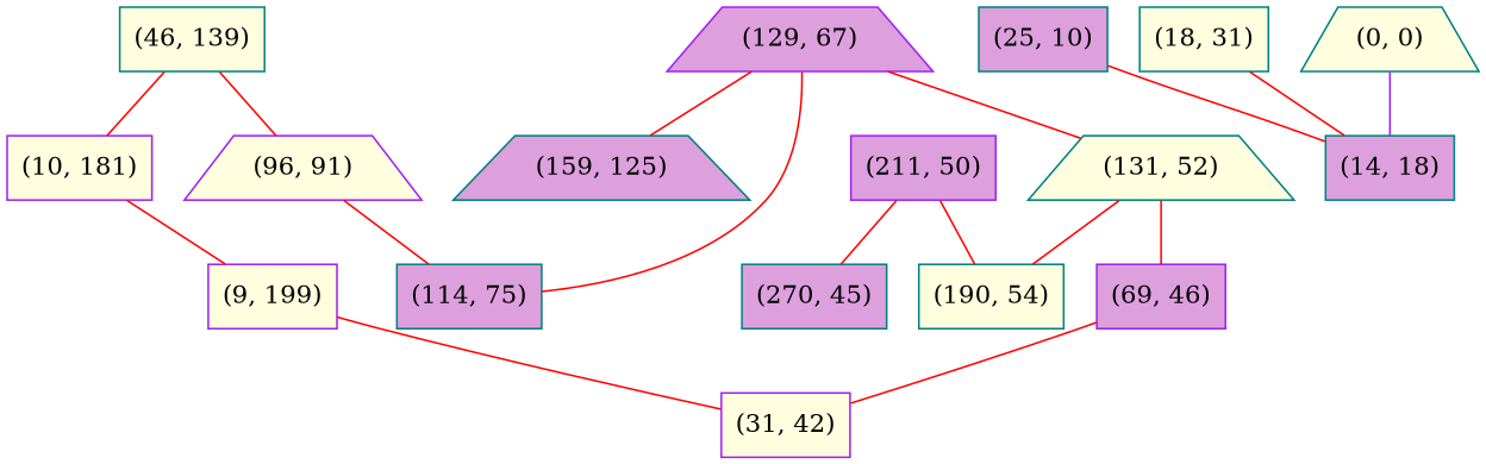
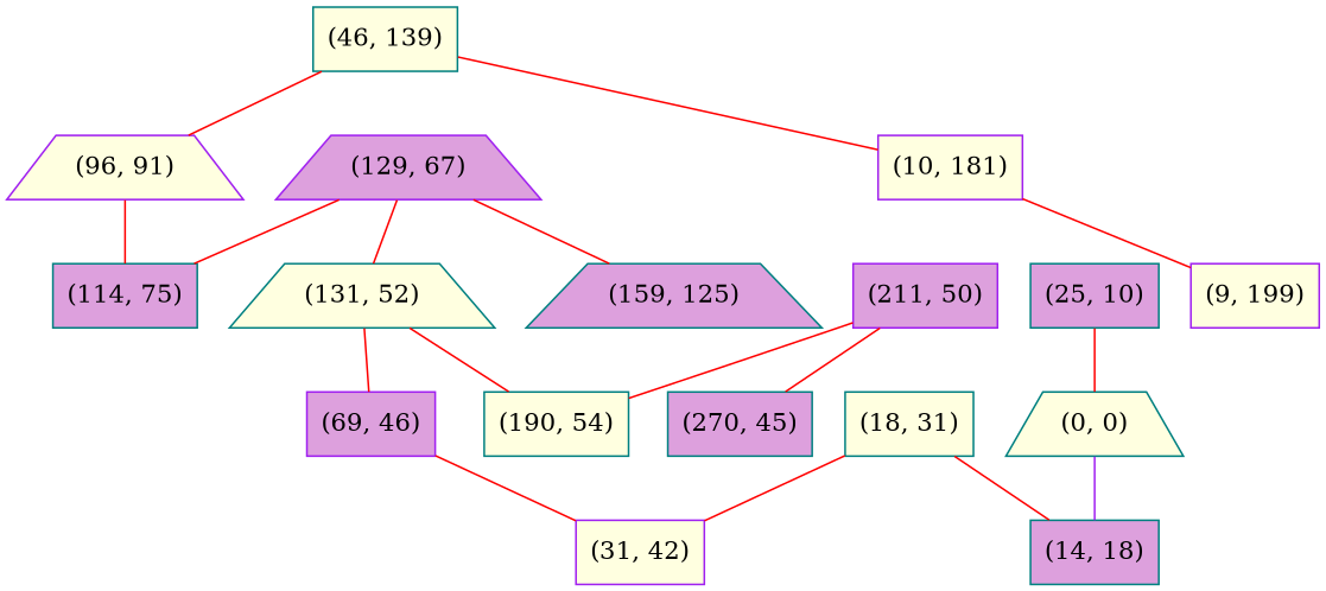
  graph {
    node [color=teal fillcolor=lightyellow shape=box style=filled]
    edge [color=red weight=1]
    "(96, 91)" [color=purple shape=trapezium]
    "(46, 139)"
    "(10, 181)" [color=purple]
    "(114, 75)" [fillcolor=plum]
    n5 [color=purple label="(9, 199)"]
    "(25, 10)" [fillcolor=plum]
    "(14, 18)" [fillcolor=plum]
    "(129, 67)" [color=purple fillcolor=plum shape=trapezium]
    "(131, 52)" [shape=trapezium]
    "(159, 125)" [fillcolor=plum shape=trapezium]
    "(190, 54)"
    "(69, 46)" [color=purple fillcolor=plum]
    n13 [label="(18, 31)"]
    "(31, 42)" [color=purple]
    "(0, 0)" [shape=trapezium]
    "(211, 50)" [color=purple fillcolor=plum]
    "(270, 45)" [fillcolor=plum]
    "(96, 91)" -- "(114, 75)"
    "(46, 139)" -- "(96, 91)"
    "(46, 139)" -- "(10, 181)"
    "(10, 181)" -- n5
-   "(25, 10)" -- "(14, 18)"
+   "(25, 10)" -- "(0, 0)"
    "(129, 67)" -- "(114, 75)"
    "(129, 67)" -- "(131, 52)"
    "(129, 67)" -- "(159, 125)"
    "(131, 52)" -- "(190, 54)"
    "(131, 52)" -- "(69, 46)"
    "(69, 46)" -- "(31, 42)"
    n13 -- "(14, 18)"
-   n5 -- "(31, 42)"
+   n13 -- "(31, 42)"
    "(0, 0)" -- "(14, 18)" [color=purple weight=4]
    "(211, 50)" -- "(190, 54)"
    "(211, 50)" -- "(270, 45)"
  }
